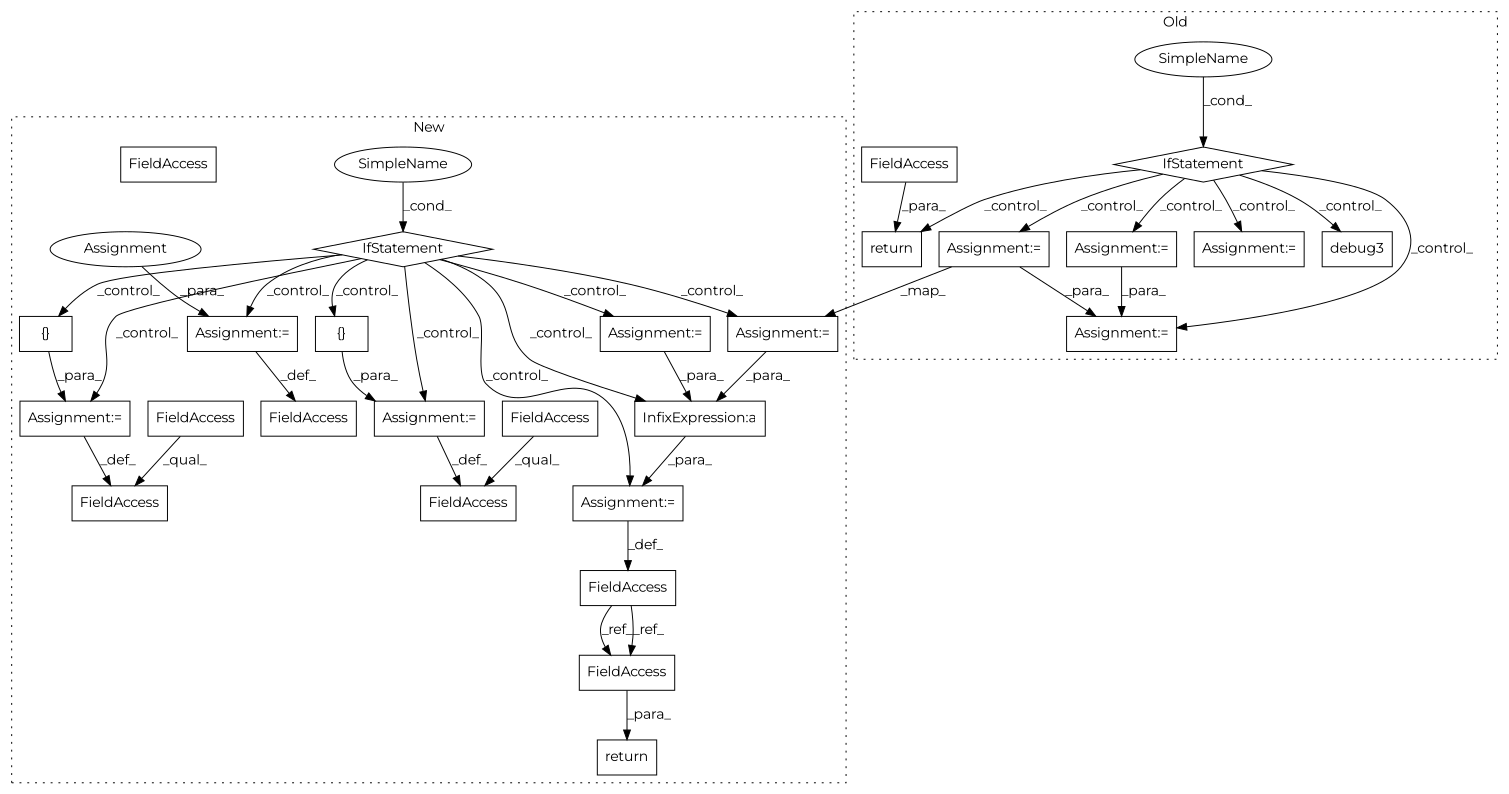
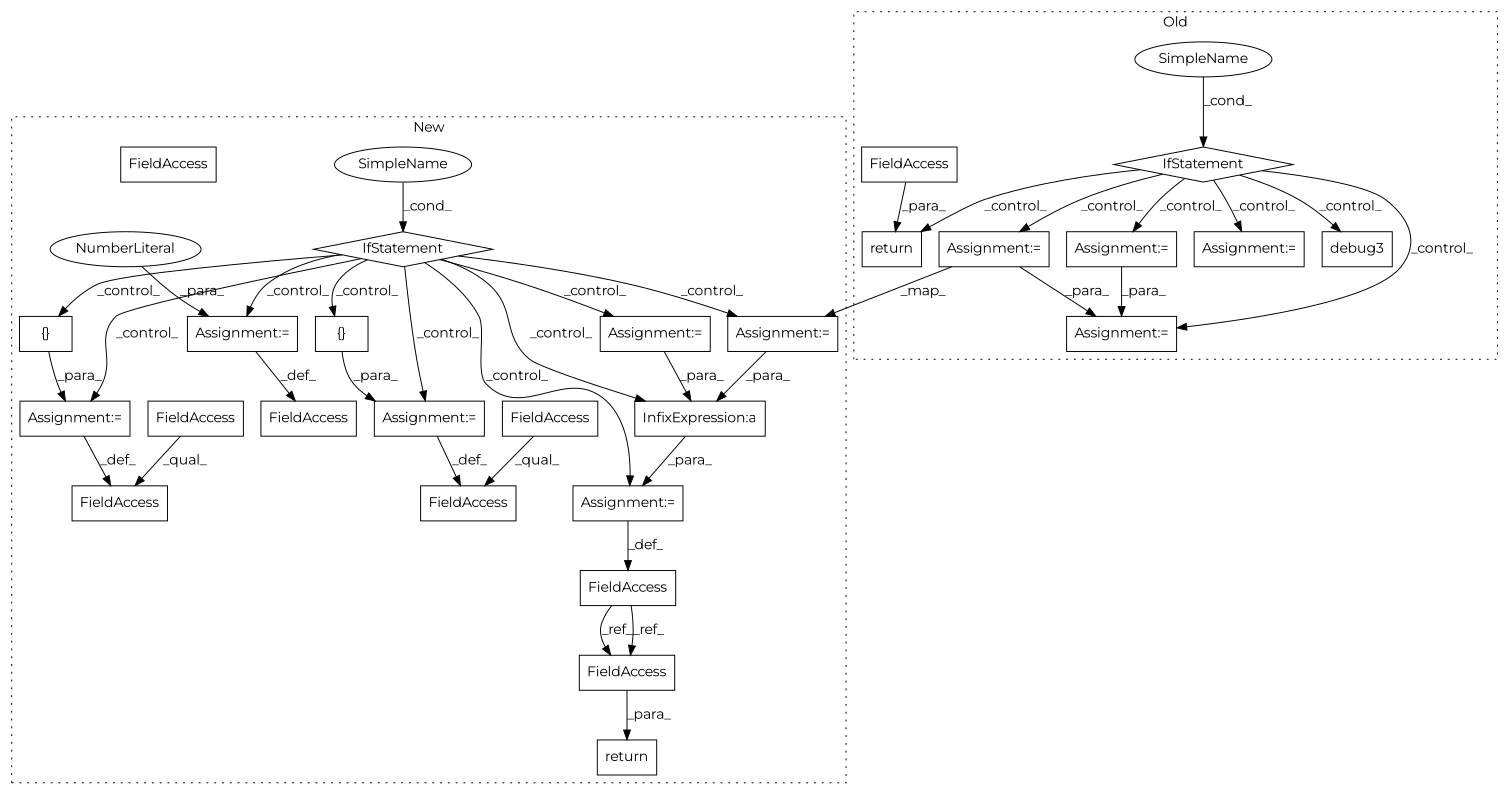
  digraph {
    fontname=Montserrat
    node [a=7 l=1 shape=box fontname=Montserrat]
    edge [fontname=Montserrat]
    n1 [a=32 l="7,1" label=debug3 s="19784,19805"]
    n2 [a=42 label=SimpleName shape=ellipse l=""]
    n3 [a=41 l=7 label=return s=19814]
    n4 [a=22 l=9 label=FieldAccess s=19821]
    n5 [a=25 l="4,2" label=IfStatement s="18790,18878" shape=diamond]
    n6 [label="Assignment:=" s=19130]
    n7 [l=2 label="Assignment:=" s=19609]
    n8 [label="Assignment:=" s=18925]
    n9 [l="61,2" label="Assignment:=" s="19154,19260"]
    n10 [a=25 l="4,2" label=IfStatement s="16082,16104" shape=diamond]
    n11 [label="Assignment:=" s=16562]
    n12 [a=42 label=SimpleName shape=ellipse l=""]
    n13 [label="Assignment:=" s=16124]
    n14 [a=22 l=14 label=FieldAccess s=16659]
    n15 [a=22 l=14 label=FieldAccess s=16704]
    n16 [a=22 l=19 label=FieldAccess s=16543]
    n17 [a=22 l=9 label=FieldAccess s=16543]
    n18 [a=27 l=3 label="InfixExpression:a" s=16489]
    n19 [a=4 l=2 label="{}" s=16627]
    n20 [a=22 l=19 label=FieldAccess s=16590]
    n21 [a=22 l=9 label=FieldAccess s=16590]
    n22 [a=4 l=2 label="{}" s=16580]
    n23 [label="Assignment:=" s=16258]
    n24 [label="Assignment:=" s=16609]
    n25 [label="Assignment:=" s=16533]
    n26 [a=22 l=13 label=FieldAccess s=16520]
-   n27 [a=34 label=Assignment s=16534 shape=ellipse]
+   n27 [a=34 label=NumberLiteral s=16534 shape=ellipse]
    n28 [label="Assignment:=" s=16673]
    n29 [a=41 l=7 label=return s=16697]
    n30 [a=22 l=14 label=FieldAccess s=16704]
    subgraph cluster_1 {
      label=Old
      style=dotted
      n1
      n2
      n3
      n4
      n5
      n6
      n7
      n8
      n9
    }
    subgraph cluster_2 {
      label=New
      style=dotted
      n10
      n11
      n12
      n13
      n14
      n15
      n16
      n17
      n18
      n19
      n20
      n21
      n22
      n23
      n24
      n25
      n26
      n27
      n28
      n29
      n30
    }
    n2 -> n5 [label=_cond_]
    n4 -> n3 [label=_para_]
    n5 -> n1 [label=_control_]
    n5 -> n3 [label=_control_]
    n5 -> n6 [label=_control_]
    n5 -> n7 [label=_control_]
    n5 -> n8 [label=_control_]
    n5 -> n9 [label=_control_]
    n6 -> n7 [label=_para_]
    n6 -> n23 [label=_map_]
    n8 -> n7 [label=_para_]
    n10 -> n11 [label=_control_]
    n10 -> n13 [label=_control_]
    n10 -> n18 [label=_control_]
    n10 -> n19 [label=_control_]
    n10 -> n22 [label=_control_]
    n10 -> n23 [label=_control_]
    n10 -> n24 [label=_control_]
    n10 -> n25 [label=_control_]
    n10 -> n28 [label=_control_]
    n11 -> n16 [label=_def_]
    n12 -> n10 [label=_cond_]
    n13 -> n18 [label=_para_]
    n14 -> n30 [label=_ref_]
    n14 -> n30 [label=_ref_]
    n17 -> n16 [label=_qual_]
    n18 -> n28 [label=_para_]
    n19 -> n24 [label=_para_]
    n21 -> n20 [label=_qual_]
    n22 -> n11 [label=_para_]
    n23 -> n18 [label=_para_]
    n24 -> n20 [label=_def_]
    n25 -> n26 [label=_def_]
    n27 -> n25 [label=_para_]
    n28 -> n14 [label=_def_]
    n30 -> n29 [label=_para_]
  }
